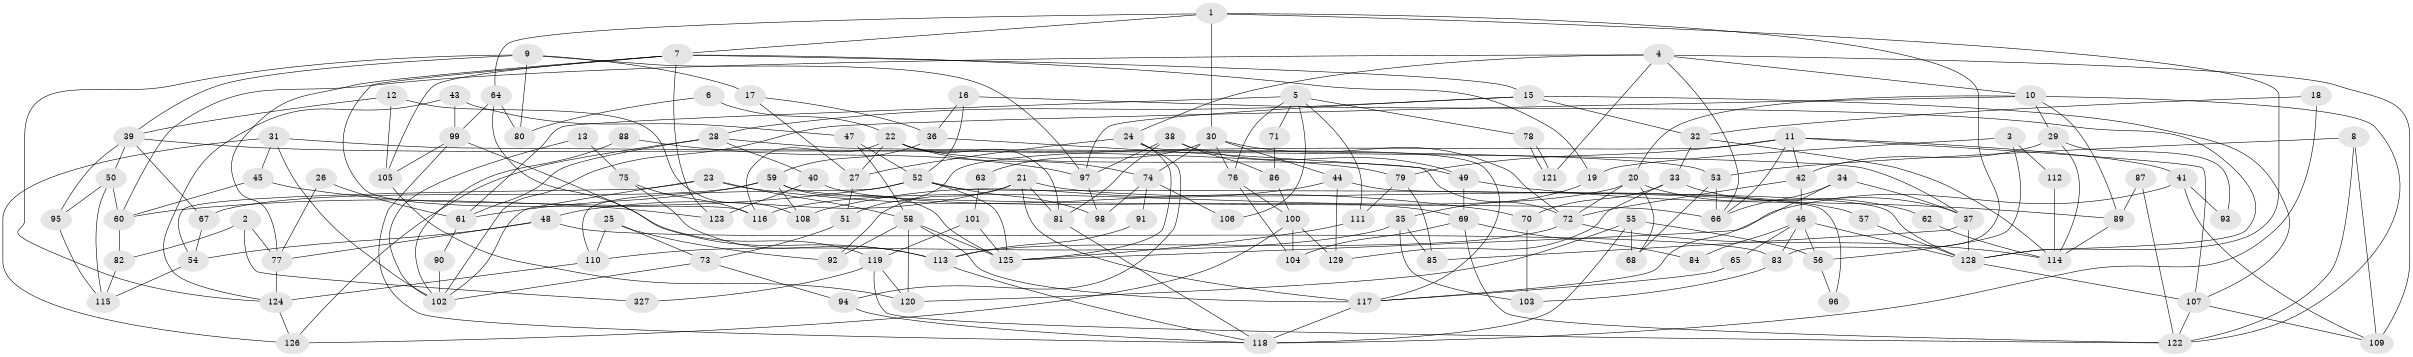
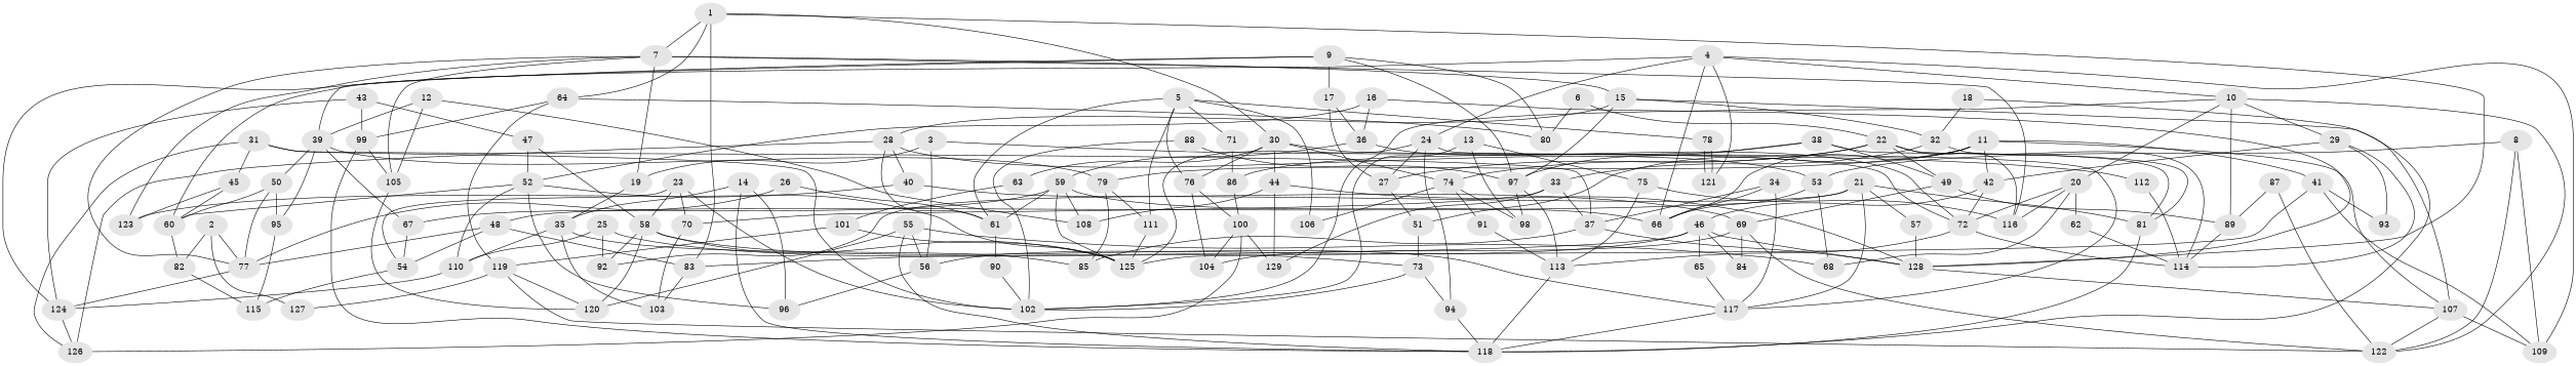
  graph {
    node [color=gray90 style=filled]
    1
    7
    30
    64
    83
    128
    77
    19
    15
    105
    116
    123
    76
    72
    74
    44
    63
    80
    99
    119
    103
    107
    2
    82
-   127 [label=327]
+   127
    124
    115
    3
    56
    112
    35
    96
    114
    4
    10
    24
    60
    66
    109
    121
    122
    20
    29
    89
    102
    27
    117
    94
    125
    5
    61
    71
    78
    106
    111
    90
    86
    104
    100
    6
    22
    81
    49
    97
    28
    32
    120
    8
    53
    68
    9
    17
    39
    36
    79
    50
    67
    95
    98
    126
    62
    42
    93
    11
    41
    51
    46
    73
    85
    12
    108
    13
    75
    113
+   14
    118
    110
    40
    33
    16
    52
    59
    18
    21
    48
    57
    92
    54
    69
    91
    23
    58
    70
    25
    26
    129
    101
    31
    37
    45
    34
    38
    84
    65
    43
    47
    55
    87
    88
    1 -- 7
    1 -- 30
    1 -- 64
    1 -- 83
    1 -- 128
    7 -- 77
    7 -- 19
    7 -- 15
    7 -- 105
    7 -- 116
    7 -- 123
    30 -- 76
    30 -- 72
    30 -- 74
    30 -- 44
    30 -- 63
    64 -- 80
    64 -- 99
    64 -- 119
    83 -- 103
    128 -- 107
    77 -- 124
    19 -- 35
    15 -- 107
    15 -- 97
    15 -- 28
    15 -- 32
    105 -- 120
    76 -- 104
    76 -- 100
    72 -- 114
    72 -- 113
    74 -- 106
    74 -- 98
    74 -- 91
    44 -- 128
    44 -- 108
    44 -- 129
    63 -- 101
    99 -- 105
-   99 -- 113
+   97 -- 113
    99 -- 118
    119 -- 127
    119 -- 122
    119 -- 120
    107 -- 109
    107 -- 122
    2 -- 77
    2 -- 82
    2 -- 127
    82 -- 115
    124 -- 126
    3 -- 19
    3 -- 56
    3 -- 112
    56 -- 96
    112 -- 114
    35 -- 103
    35 -- 85
    35 -- 110
    4 -- 10
    4 -- 24
    4 -- 60
    4 -- 66
    4 -- 109
    4 -- 121
    10 -- 122
    10 -- 20
    10 -- 29
    10 -- 89
    10 -- 102
    24 -- 27
    24 -- 117
    24 -- 94
    24 -- 125
    60 -- 82
    20 -- 116
    20 -- 72
    20 -- 68
    20 -- 62
    29 -- 114
    29 -- 42
    29 -- 93
    89 -- 114
    27 -- 51
    117 -- 118
    94 -- 118
    5 -- 76
    5 -- 61
    5 -- 71
    5 -- 78
    5 -- 106
    5 -- 111
    61 -- 90
    71 -- 86
    78 -- 121
    78 -- 121
    111 -- 125
    90 -- 102
    86 -- 100
    100 -- 104
    100 -- 126
    100 -- 129
    6 -- 80
    6 -- 22
    22 -- 116
    22 -- 74
    22 -- 27
    22 -- 81
    22 -- 49
    81 -- 118
    49 -- 89
    49 -- 69
    97 -- 98
    28 -- 61
    28 -- 53
    28 -- 126
    28 -- 40
    32 -- 114
    32 -- 33
    8 -- 109
    8 -- 122
    8 -- 53
    53 -- 66
    53 -- 68
    9 -- 80
    9 -- 124
    9 -- 97
    9 -- 17
    9 -- 39
    17 -- 27
    17 -- 36
    39 -- 79
    39 -- 50
    39 -- 67
    39 -- 95
    36 -- 72
    36 -- 59
    79 -- 111
    79 -- 85
-   50 -- 115
+   50 -- 77
    50 -- 60
    50 -- 95
    67 -- 54
    95 -- 115
    62 -- 114
    42 -- 72
    42 -- 46
    11 -- 107
    11 -- 66
    11 -- 79
    11 -- 42
    11 -- 41
    11 -- 51
    41 -- 109
    41 -- 125
    41 -- 93
    51 -- 73
    46 -- 83
    46 -- 128
    46 -- 56
    46 -- 84
    46 -- 65
    73 -- 102
    73 -- 94
    12 -- 105
    12 -- 39
    12 -- 108
    13 -- 102
-   52 -- 98
+   13 -- 98
    13 -- 75
    75 -- 116
    75 -- 113
    113 -- 118
+   14 -- 35
+   14 -- 96
+   14 -- 118
    110 -- 124
    40 -- 123
    40 -- 69
    33 -- 70
    33 -- 129
    33 -- 37
    16 -- 128
    16 -- 36
    16 -- 52
    52 -- 96
    52 -- 60
    52 -- 125
    52 -- 110
    59 -- 66
    59 -- 125
    59 -- 61
    59 -- 67
    59 -- 108
    18 -- 32
    18 -- 118
    21 -- 117
    21 -- 81
    21 -- 48
    21 -- 57
    21 -- 92
    48 -- 83
    48 -- 77
    48 -- 54
    57 -- 128
    54 -- 115
    69 -- 122
    69 -- 104
    69 -- 84
    91 -- 113
    23 -- 102
    23 -- 54
    23 -- 58
    23 -- 70
    58 -- 117
    58 -- 125
    58 -- 120
    58 -- 92
    70 -- 103
    25 -- 73
    25 -- 110
    25 -- 92
    26 -- 77
    26 -- 61
    101 -- 119
    101 -- 125
    31 -- 102
    31 -- 126
    31 -- 37
    31 -- 45
    37 -- 128
    37 -- 85
    45 -- 123
    45 -- 60
    34 -- 66
    34 -- 117
    34 -- 37
    38 -- 86
    38 -- 81
    38 -- 49
    38 -- 97
    65 -- 117
    43 -- 99
    43 -- 124
    43 -- 47
    47 -- 52
    47 -- 58
    55 -- 56
    55 -- 120
    55 -- 68
    55 -- 118
    87 -- 122
    87 -- 89
    88 -- 102
    88 -- 97
  }
